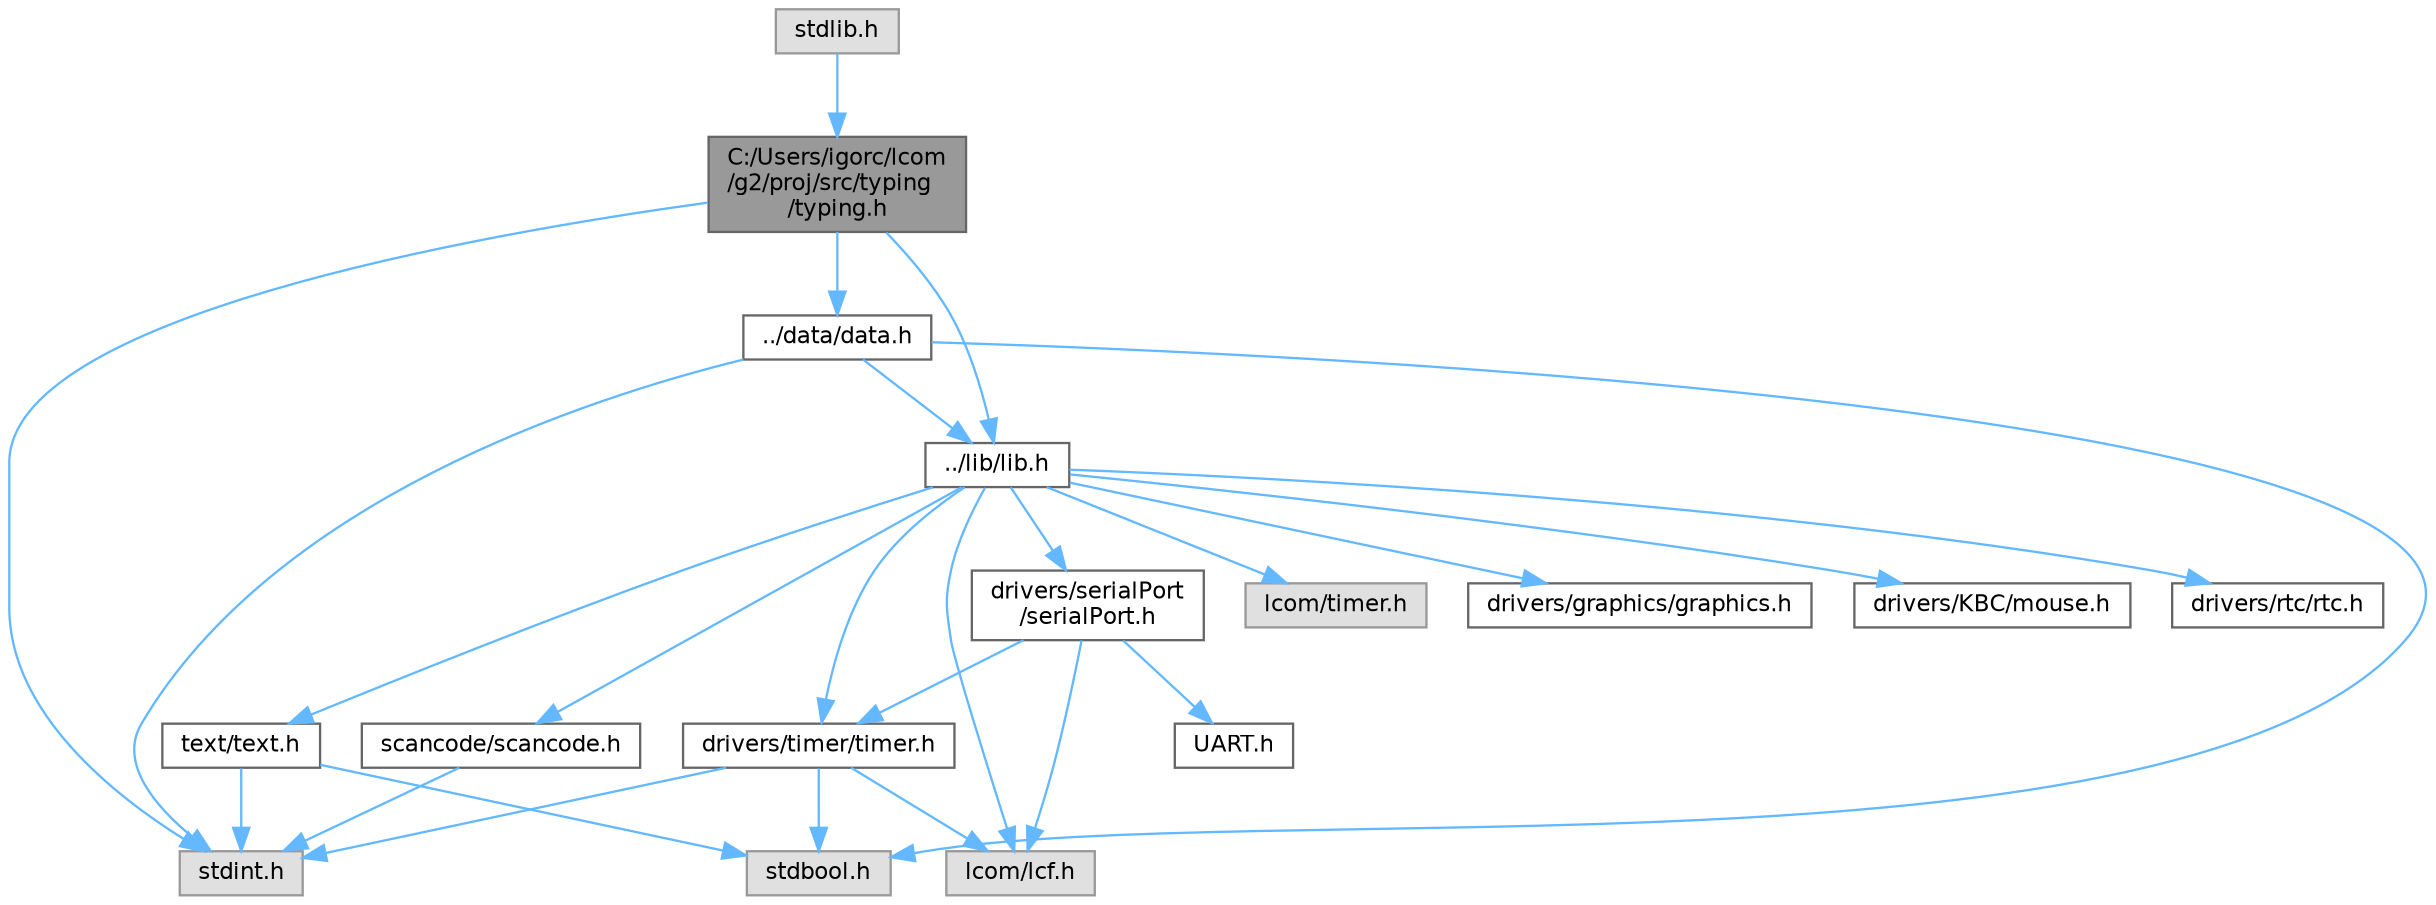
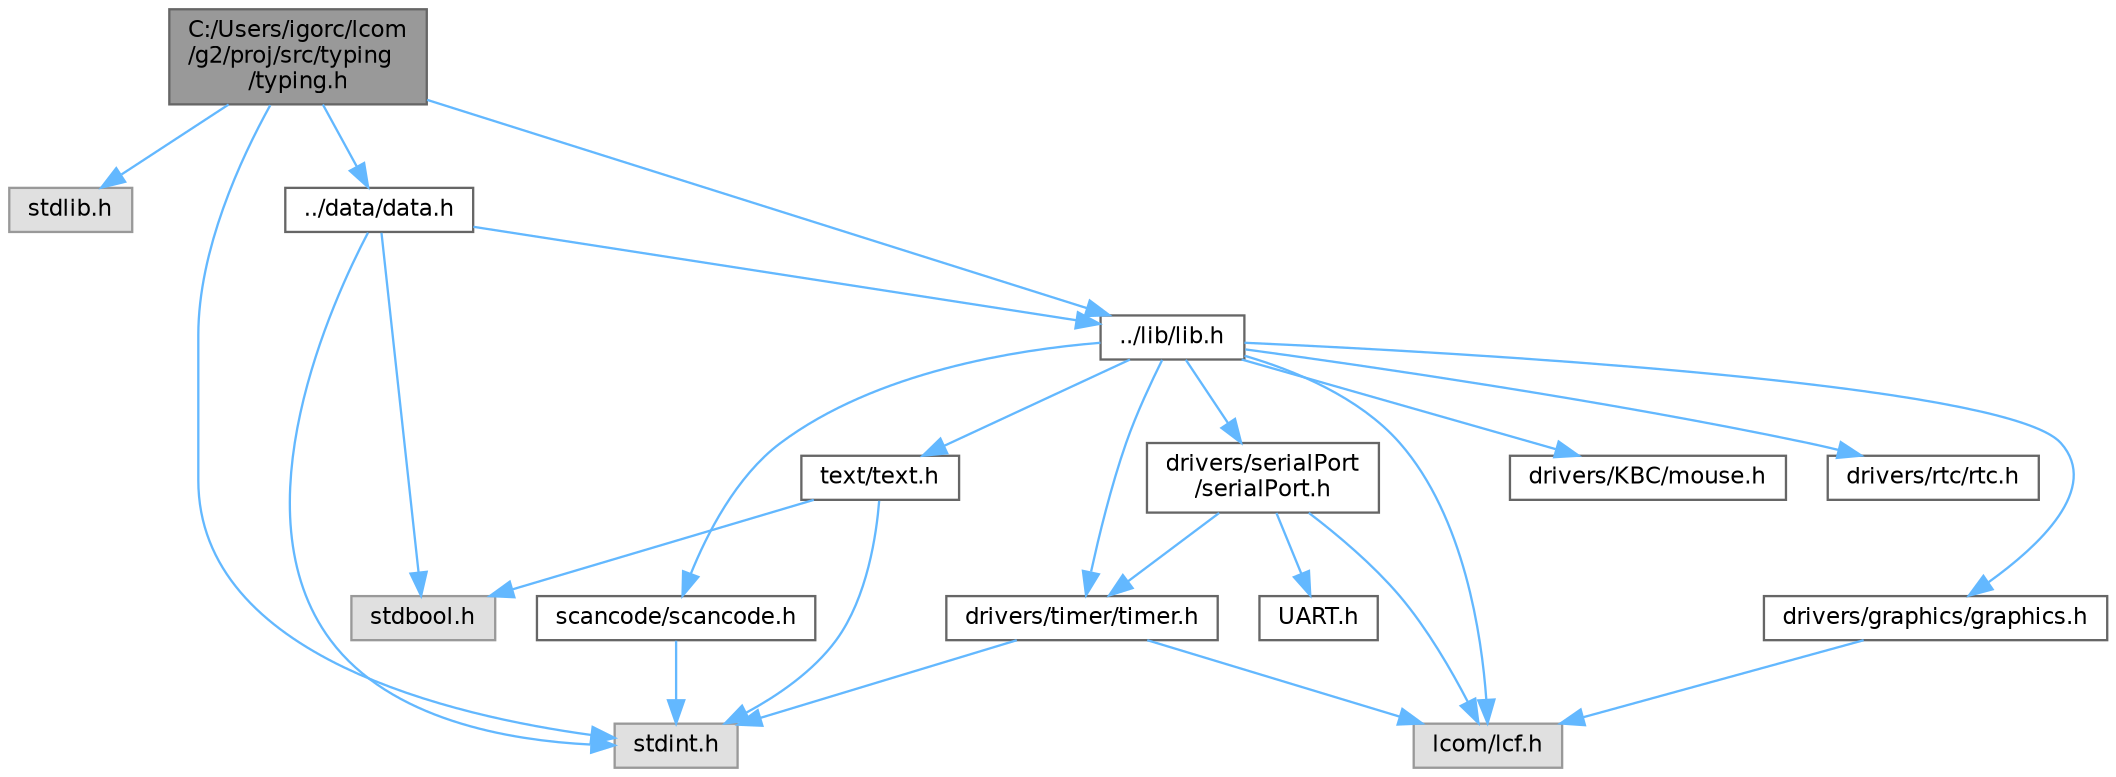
  digraph {
    node [color=grey40 fillcolor=white fontname=Helvetica fontsize=10 shape=box style=filled]
    edge [color=steelblue1 fontname=Helvetica fontsize=10 labelfontname=Helvetica labelfontsize=10 style=solid]
    n1 [color=gray40 fillcolor=grey60 fontcolor=black height=0.2 label="C:/Users/igorc/lcom\l/g2/proj/src/typing\l/typing.h" width=0.4]
    n2 [color=grey60 fillcolor="#E0E0E0" height=0.2 label="stdlib.h" width=0.4]
    n3 [color=grey60 fillcolor="#E0E0E0" height=0.2 label="stdint.h" width=0.4]
    n4 [height=0.2 label="../lib/lib.h" width=0.4]
    n5 [height=0.2 label="../data/data.h" width=0.4]
    n6 [color=grey60 fillcolor="#E0E0E0" height=0.2 label="lcom/lcf.h" width=0.4]
    n7 [height=0.2 label="text/text.h" width=0.4]
    n8 [height=0.2 label="scancode/scancode.h" width=0.4]
-   n9 [color=grey60 fillcolor="#E0E0E0" height=0.2 label="lcom/timer.h" width=0.4]
    n10 [height=0.2 label="drivers/timer/timer.h" width=0.4]
    n11 [height=0.2 label="drivers/graphics/graphics.h" width=0.4]
    n12 [height=0.2 label="drivers/KBC/mouse.h" width=0.4]
    n13 [height=0.2 label="drivers/serialPort\l/serialPort.h" width=0.4]
    n14 [height=0.2 label="drivers/rtc/rtc.h" width=0.4]
    n15 [color=grey60 fillcolor="#E0E0E0" height=0.2 label="stdbool.h" width=0.4]
    n16 [height=0.2 label="UART.h" width=0.4]
-   n2 -> n1
+   n1 -> n2
    n1 -> n3
    n1 -> n4
    n1 -> n5
    n4 -> n6
    n4 -> n7
    n4 -> n8
-   n4 -> n9
    n4 -> n10
    n4 -> n11
    n4 -> n12
    n4 -> n13
    n4 -> n14
    n5 -> n3
    n5 -> n4
    n5 -> n15
    n7 -> n3
    n7 -> n15
    n8 -> n3
    n10 -> n3
    n10 -> n6
-   n10 -> n15
+   n11 -> n6
    n13 -> n6
    n13 -> n10
    n13 -> n16
  }
